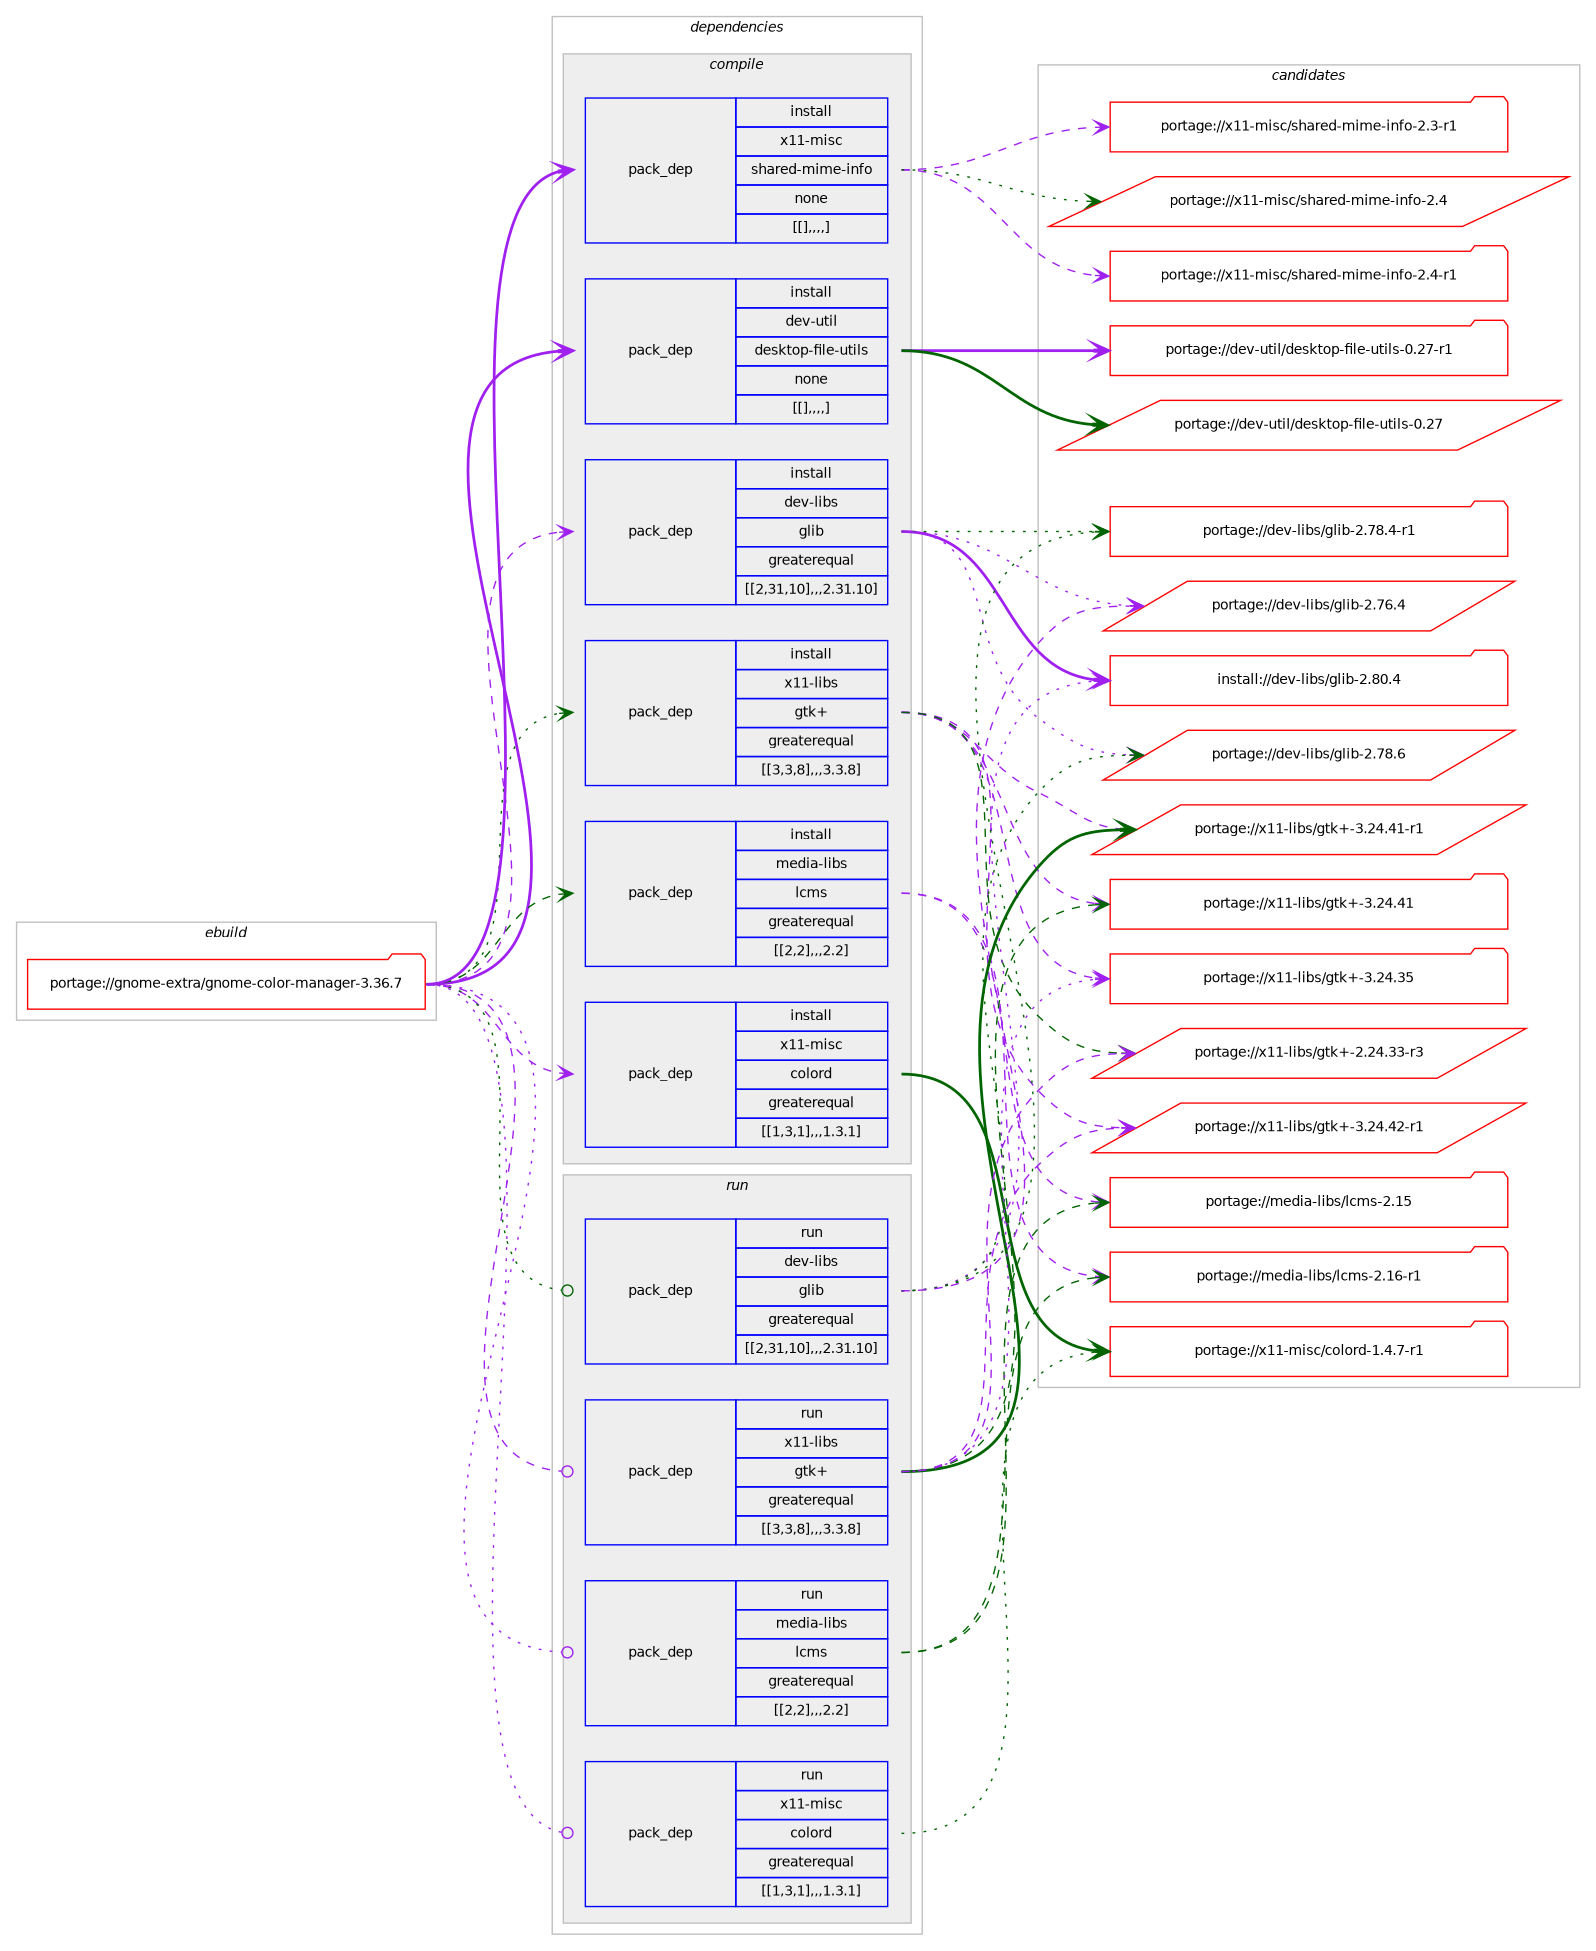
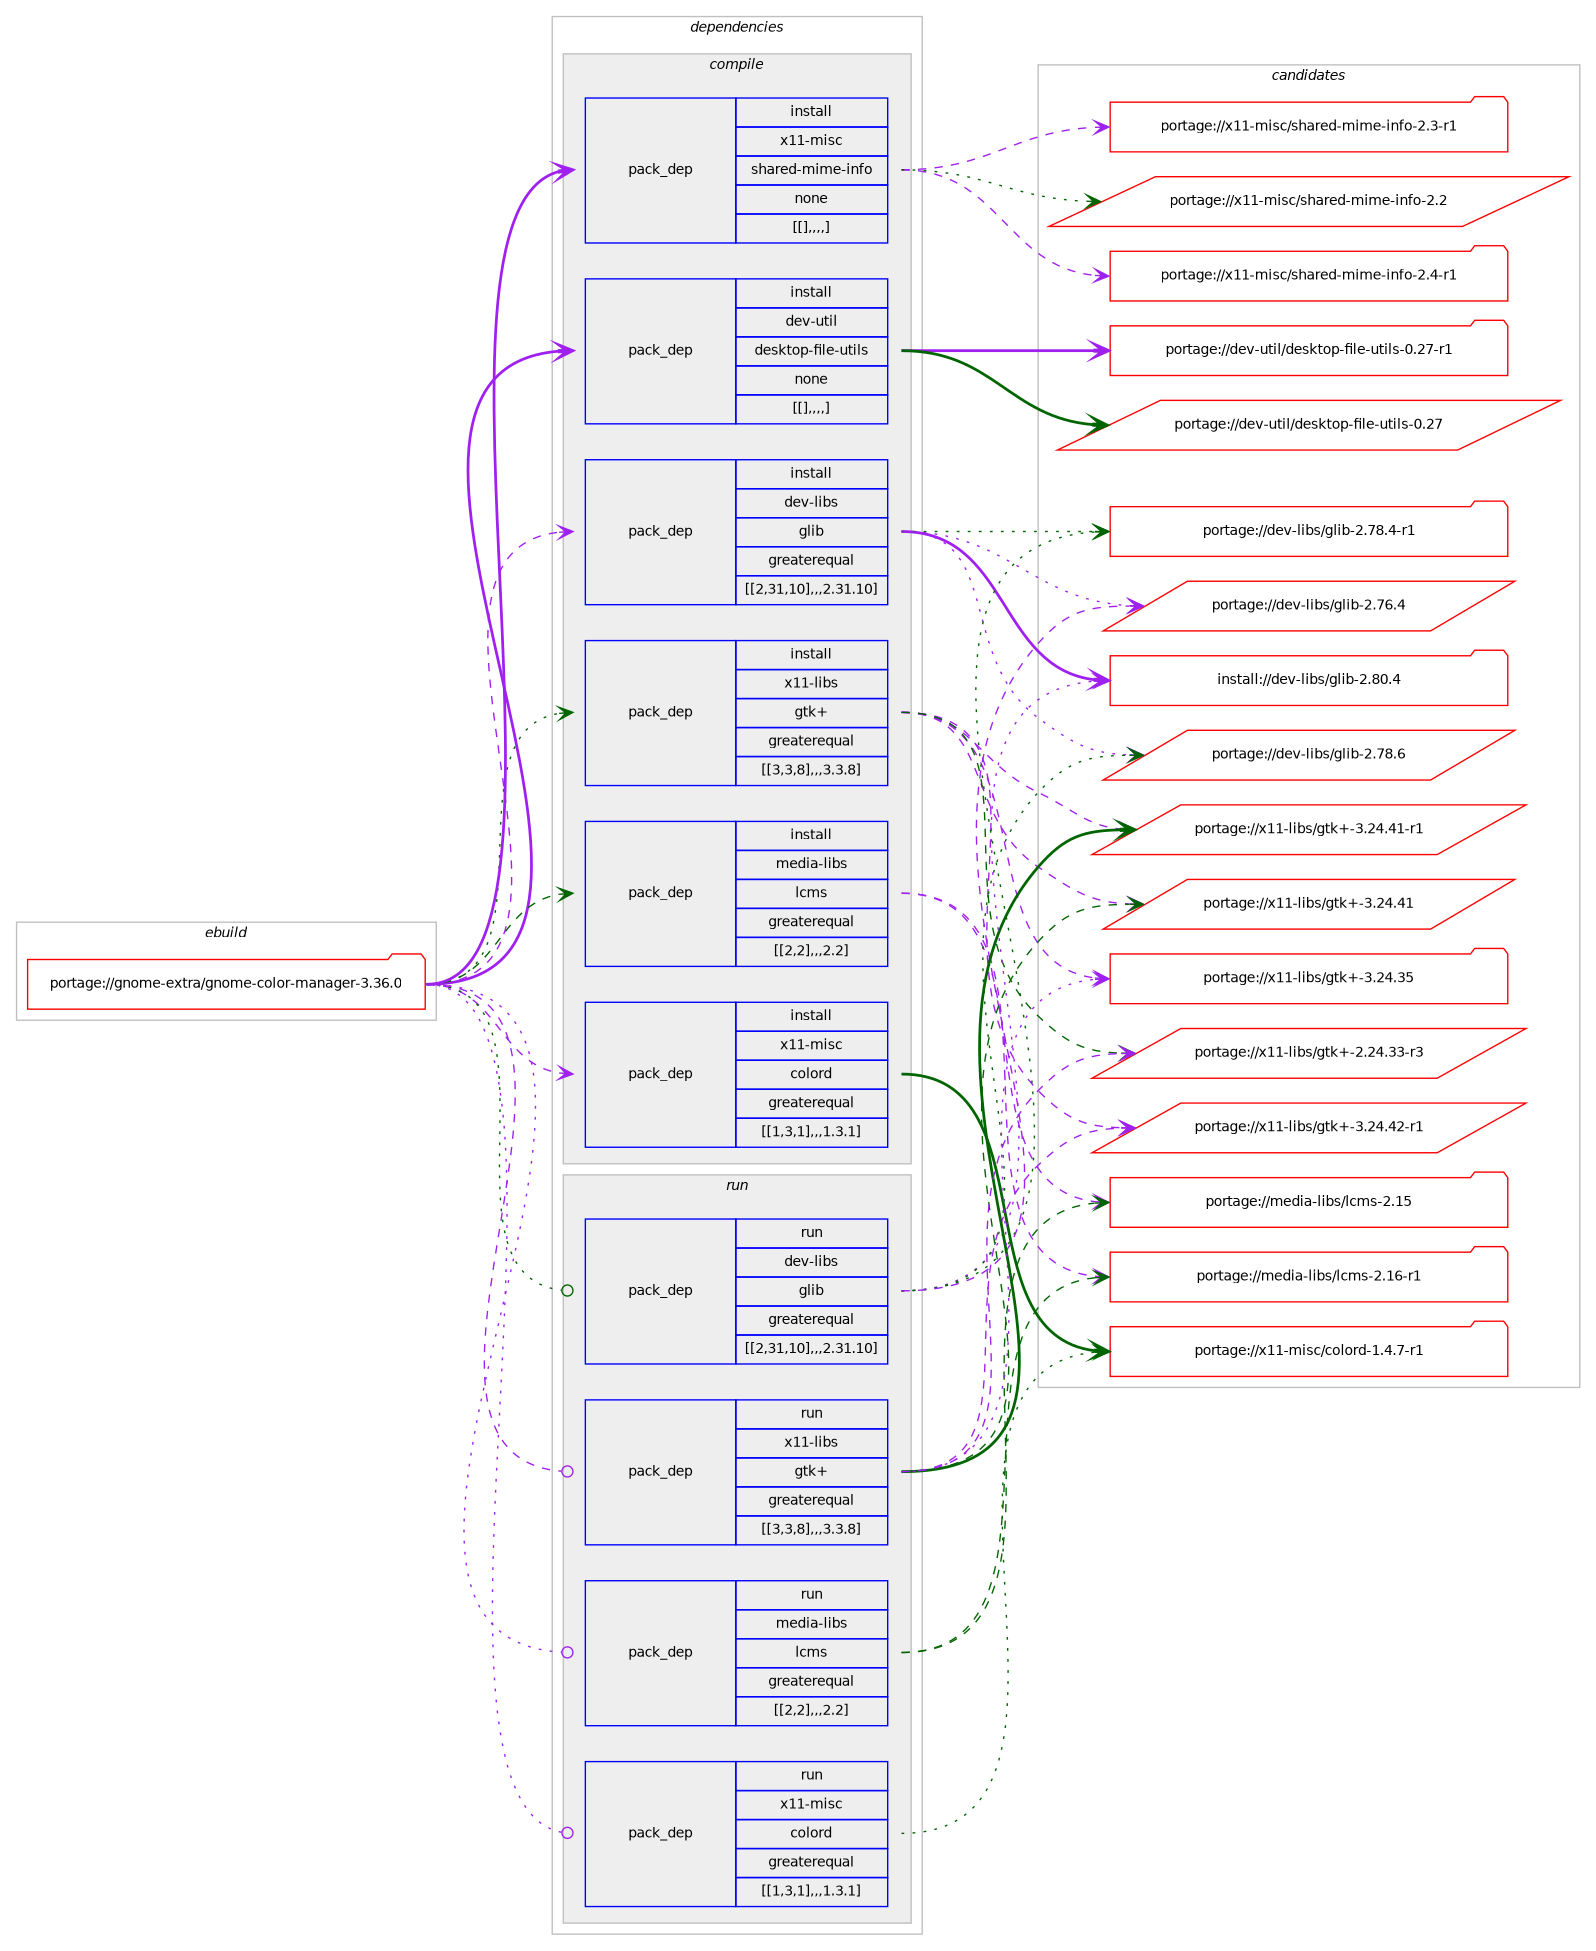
  digraph {
    compound=true
    concentrate=true
    fontname="DejaVu Sans"
    fontsize=10
    newrank=true
    rankdir=LR
    ranksep=1.5
    node [color=red fontname="DejaVu Sans" fontsize=10 shape=folder]
    edge [arrowhead=vee color=purple fontname="DejaVu Sans" headport=w style=dashed tailport=e weight=100]
-   n1 [label="portage://gnome-extra/gnome-color-manager-3.36.7" width=4]
+   n1 [label="portage://gnome-extra/gnome-color-manager-3.36.0" width=4]
    n2 [color=blue label=<<TABLE BORDER="0" CELLBORDER="1" CELLSPACING="0" CELLPADDING="4" WIDTH="220"><TR><TD ROWSPAN="6" CELLPADDING="30">pack_dep</TD></TR><TR><TD WIDTH="110">install</TD></TR><TR><TD>dev-libs</TD></TR><TR><TD>glib</TD></TR><TR><TD>greaterequal</TD></TR><TR><TD>[[2,31,10],,,2.31.10]</TD></TR></TABLE>> shape=none]
    n3 [color=blue label=<<TABLE BORDER="0" CELLBORDER="1" CELLSPACING="0" CELLPADDING="4" WIDTH="220"><TR><TD ROWSPAN="6" CELLPADDING="30">pack_dep</TD></TR><TR><TD WIDTH="110">install</TD></TR><TR><TD>dev-util</TD></TR><TR><TD>desktop-file-utils</TD></TR><TR><TD>none</TD></TR><TR><TD>[[],,,,]</TD></TR></TABLE>> shape=none]
    n4 [color=blue label=<<TABLE BORDER="0" CELLBORDER="1" CELLSPACING="0" CELLPADDING="4" WIDTH="220"><TR><TD ROWSPAN="6" CELLPADDING="30">pack_dep</TD></TR><TR><TD WIDTH="110">install</TD></TR><TR><TD>media-libs</TD></TR><TR><TD>lcms</TD></TR><TR><TD>greaterequal</TD></TR><TR><TD>[[2,2],,,2.2]</TD></TR></TABLE>> shape=none]
    n5 [color=blue label=<<TABLE BORDER="0" CELLBORDER="1" CELLSPACING="0" CELLPADDING="4" WIDTH="220"><TR><TD ROWSPAN="6" CELLPADDING="30">pack_dep</TD></TR><TR><TD WIDTH="110">install</TD></TR><TR><TD>x11-libs</TD></TR><TR><TD>gtk+</TD></TR><TR><TD>greaterequal</TD></TR><TR><TD>[[3,3,8],,,3.3.8]</TD></TR></TABLE>> shape=none]
    n6 [color=blue label=<<TABLE BORDER="0" CELLBORDER="1" CELLSPACING="0" CELLPADDING="4" WIDTH="220"><TR><TD ROWSPAN="6" CELLPADDING="30">pack_dep</TD></TR><TR><TD WIDTH="110">install</TD></TR><TR><TD>x11-misc</TD></TR><TR><TD>colord</TD></TR><TR><TD>greaterequal</TD></TR><TR><TD>[[1,3,1],,,1.3.1]</TD></TR></TABLE>> shape=none]
    n7 [color=blue label=<<TABLE BORDER="0" CELLBORDER="1" CELLSPACING="0" CELLPADDING="4" WIDTH="220"><TR><TD ROWSPAN="6" CELLPADDING="30">pack_dep</TD></TR><TR><TD WIDTH="110">install</TD></TR><TR><TD>x11-misc</TD></TR><TR><TD>shared-mime-info</TD></TR><TR><TD>none</TD></TR><TR><TD>[[],,,,]</TD></TR></TABLE>> shape=none]
    n8 [color=blue label=<<TABLE BORDER="0" CELLBORDER="1" CELLSPACING="0" CELLPADDING="4" WIDTH="220"><TR><TD ROWSPAN="6" CELLPADDING="30">pack_dep</TD></TR><TR><TD WIDTH="110">run</TD></TR><TR><TD>dev-libs</TD></TR><TR><TD>glib</TD></TR><TR><TD>greaterequal</TD></TR><TR><TD>[[2,31,10],,,2.31.10]</TD></TR></TABLE>> shape=none]
    n9 [color=blue label=<<TABLE BORDER="0" CELLBORDER="1" CELLSPACING="0" CELLPADDING="4" WIDTH="220"><TR><TD ROWSPAN="6" CELLPADDING="30">pack_dep</TD></TR><TR><TD WIDTH="110">run</TD></TR><TR><TD>media-libs</TD></TR><TR><TD>lcms</TD></TR><TR><TD>greaterequal</TD></TR><TR><TD>[[2,2],,,2.2]</TD></TR></TABLE>> shape=none]
    n10 [color=blue label=<<TABLE BORDER="0" CELLBORDER="1" CELLSPACING="0" CELLPADDING="4" WIDTH="220"><TR><TD ROWSPAN="6" CELLPADDING="30">pack_dep</TD></TR><TR><TD WIDTH="110">run</TD></TR><TR><TD>x11-libs</TD></TR><TR><TD>gtk+</TD></TR><TR><TD>greaterequal</TD></TR><TR><TD>[[3,3,8],,,3.3.8]</TD></TR></TABLE>> shape=none]
    n11 [color=blue label=<<TABLE BORDER="0" CELLBORDER="1" CELLSPACING="0" CELLPADDING="4" WIDTH="220"><TR><TD ROWSPAN="6" CELLPADDING="30">pack_dep</TD></TR><TR><TD WIDTH="110">run</TD></TR><TR><TD>x11-misc</TD></TR><TR><TD>colord</TD></TR><TR><TD>greaterequal</TD></TR><TR><TD>[[1,3,1],,,1.3.1]</TD></TR></TABLE>> shape=none]
    n12 [label="install://dev-libs/glib-2.80.4" width=4]
    n13 [label="portage://dev-libs/glib-2.78.6" shape=parallelogram width=4]
    n14 [label="portage://dev-libs/glib-2.78.4-r1" width=4]
    n15 [label="portage://dev-libs/glib-2.76.4" shape=parallelogram width=4]
    n16 [label="portage://dev-util/desktop-file-utils-0.27-r1" width=4]
    n17 [label="portage://dev-util/desktop-file-utils-0.27" shape=parallelogram width=4]
    n18 [label="portage://media-libs/lcms-2.16-r1" width=4]
    n19 [label="portage://media-libs/lcms-2.15" width=4]
    n20 [label="portage://x11-libs/gtk+-3.24.42-r1" shape=parallelogram width=4]
    n21 [label="portage://x11-libs/gtk+-3.24.41-r1" shape=parallelogram width=4]
-   n22 [label="portage://x11-libs/gtk+-3.24.41" width=4]
+   n22 [label="portage://x11-libs/gtk+-3.24.41" shape=parallelogram width=4]
    n23 [label="portage://x11-libs/gtk+-3.24.35" width=4]
    n24 [label="portage://x11-libs/gtk+-2.24.33-r3" shape=parallelogram width=4]
    n25 [label="portage://x11-misc/colord-1.4.7-r1" width=4]
    n26 [label="portage://x11-misc/shared-mime-info-2.4-r1" width=4]
    n27 [label="portage://x11-misc/shared-mime-info-2.3-r1" width=4]
-   n28 [label="portage://x11-misc/shared-mime-info-2.4" shape=parallelogram width=4]
+   n28 [label="portage://x11-misc/shared-mime-info-2.2" shape=parallelogram width=4]
    subgraph cluster_1 {
      color=gray
      label=<<i>ebuild</i>>
      n1
    }
    subgraph cluster_2 {
      color=gray
      label=<<i>dependencies</i>>
      subgraph cluster_3 {
        color=gray
        fillcolor="#eeeeee"
        label=<<i>compile</i>>
        style=filled
        subgraph sub_4 {
          color=gray
          fillcolor="#eeeeee"
          label=<<i>compile</i>>
          style=filled
          n2
        }
        subgraph sub_5 {
          color=gray
          fillcolor="#eeeeee"
          label=<<i>compile</i>>
          style=filled
          n3
        }
        subgraph sub_6 {
          color=gray
          fillcolor="#eeeeee"
          label=<<i>compile</i>>
          style=filled
          n4
        }
        subgraph sub_7 {
          color=gray
          fillcolor="#eeeeee"
          label=<<i>compile</i>>
          style=filled
          n5
        }
        subgraph sub_8 {
          color=gray
          fillcolor="#eeeeee"
          label=<<i>compile</i>>
          style=filled
          n6
        }
        subgraph sub_9 {
          color=gray
          fillcolor="#eeeeee"
          label=<<i>compile</i>>
          style=filled
          n7
        }
      }
      subgraph cluster_10 {
        color=gray
        fillcolor="#eeeeee"
        label=<<i>compile and run</i>>
        style=filled
      }
      subgraph cluster_11 {
        color=gray
        fillcolor="#eeeeee"
        label=<<i>run</i>>
        style=filled
        subgraph sub_12 {
          color=gray
          fillcolor="#eeeeee"
          label=<<i>run</i>>
          style=filled
          n8
        }
        subgraph sub_13 {
          color=gray
          fillcolor="#eeeeee"
          label=<<i>run</i>>
          style=filled
          n9
        }
        subgraph sub_14 {
          color=gray
          fillcolor="#eeeeee"
          label=<<i>run</i>>
          style=filled
          n10
        }
        subgraph sub_15 {
          color=gray
          fillcolor="#eeeeee"
          label=<<i>run</i>>
          style=filled
          n11
        }
      }
    }
    subgraph cluster_16 {
      color=gray
      label=<<i>candidates</i>>
      rank=same
      subgraph sub_17 {
        color=black
        label=<<i>candidates</i>>
        nodesep=1
        rank=same
        n12
        n13
        n14
        n15
      }
      subgraph sub_18 {
        color=black
        label=<<i>candidates</i>>
        nodesep=1
        rank=same
        n16
        n17
      }
      subgraph sub_19 {
        color=black
        label=<<i>candidates</i>>
        nodesep=1
        rank=same
        n18
        n19
      }
      subgraph sub_20 {
        color=black
        label=<<i>candidates</i>>
        nodesep=1
        rank=same
        n20
        n21
        n22
        n23
        n24
      }
      subgraph sub_21 {
        color=black
        label=<<i>candidates</i>>
        nodesep=1
        rank=same
        n25
      }
      subgraph sub_22 {
        color=black
        label=<<i>candidates</i>>
        nodesep=1
        rank=same
        n26
        n27
        n28
      }
      subgraph sub_23 {
        color=black
        label=<<i>candidates</i>>
        nodesep=1
        rank=same
        n12
        n13
        n14
        n15
      }
      subgraph sub_24 {
        color=black
        label=<<i>candidates</i>>
        nodesep=1
        rank=same
        n18
        n19
      }
      subgraph sub_25 {
        color=black
        label=<<i>candidates</i>>
        nodesep=1
        rank=same
        n20
        n21
        n22
        n23
        n24
      }
      subgraph sub_26 {
        color=black
        label=<<i>candidates</i>>
        nodesep=1
        rank=same
        n25
      }
    }
    n1 -> n2 [weight=20]
    n1 -> n3 [style=bold weight=20]
    n1 -> n4 [color=darkgreen weight=20]
    n1 -> n5 [color=darkgreen style=dotted weight=20]
    n1 -> n6 [weight=20]
    n1 -> n7 [style=bold weight=20]
    n1 -> n8 [arrowhead=odot color=darkgreen style=dotted weight=20]
    n1 -> n9 [arrowhead=odot style=dotted weight=20]
    n1 -> n10 [arrowhead=odot weight=20]
    n1 -> n11 [arrowhead=odot style=dotted weight=20]
    n2 -> n12 [style=bold]
    n2 -> n13 [style=dotted]
    n2 -> n14 [color=darkgreen style=dotted]
    n2 -> n15 [style=dotted]
    n3 -> n16 [style=bold]
    n3 -> n17 [color=darkgreen style=bold]
    n4 -> n18
    n4 -> n19
    n5 -> n20
    n5 -> n21
    n5 -> n22
    n5 -> n23
    n5 -> n24 [color=darkgreen]
    n6 -> n25 [color=darkgreen style=bold]
    n7 -> n26
    n7 -> n27
    n7 -> n28 [color=darkgreen style=dotted]
    n8 -> n12 [style=dotted]
    n8 -> n13 [color=darkgreen style=dotted]
    n8 -> n14 [color=darkgreen style=dotted]
    n8 -> n15
    n9 -> n18 [color=darkgreen]
    n9 -> n19 [color=darkgreen]
    n10 -> n20
    n10 -> n21 [color=darkgreen style=bold]
    n10 -> n22 [color=darkgreen]
    n10 -> n23 [style=dotted]
    n10 -> n24
    n11 -> n25 [color=darkgreen style=dotted]
  }
